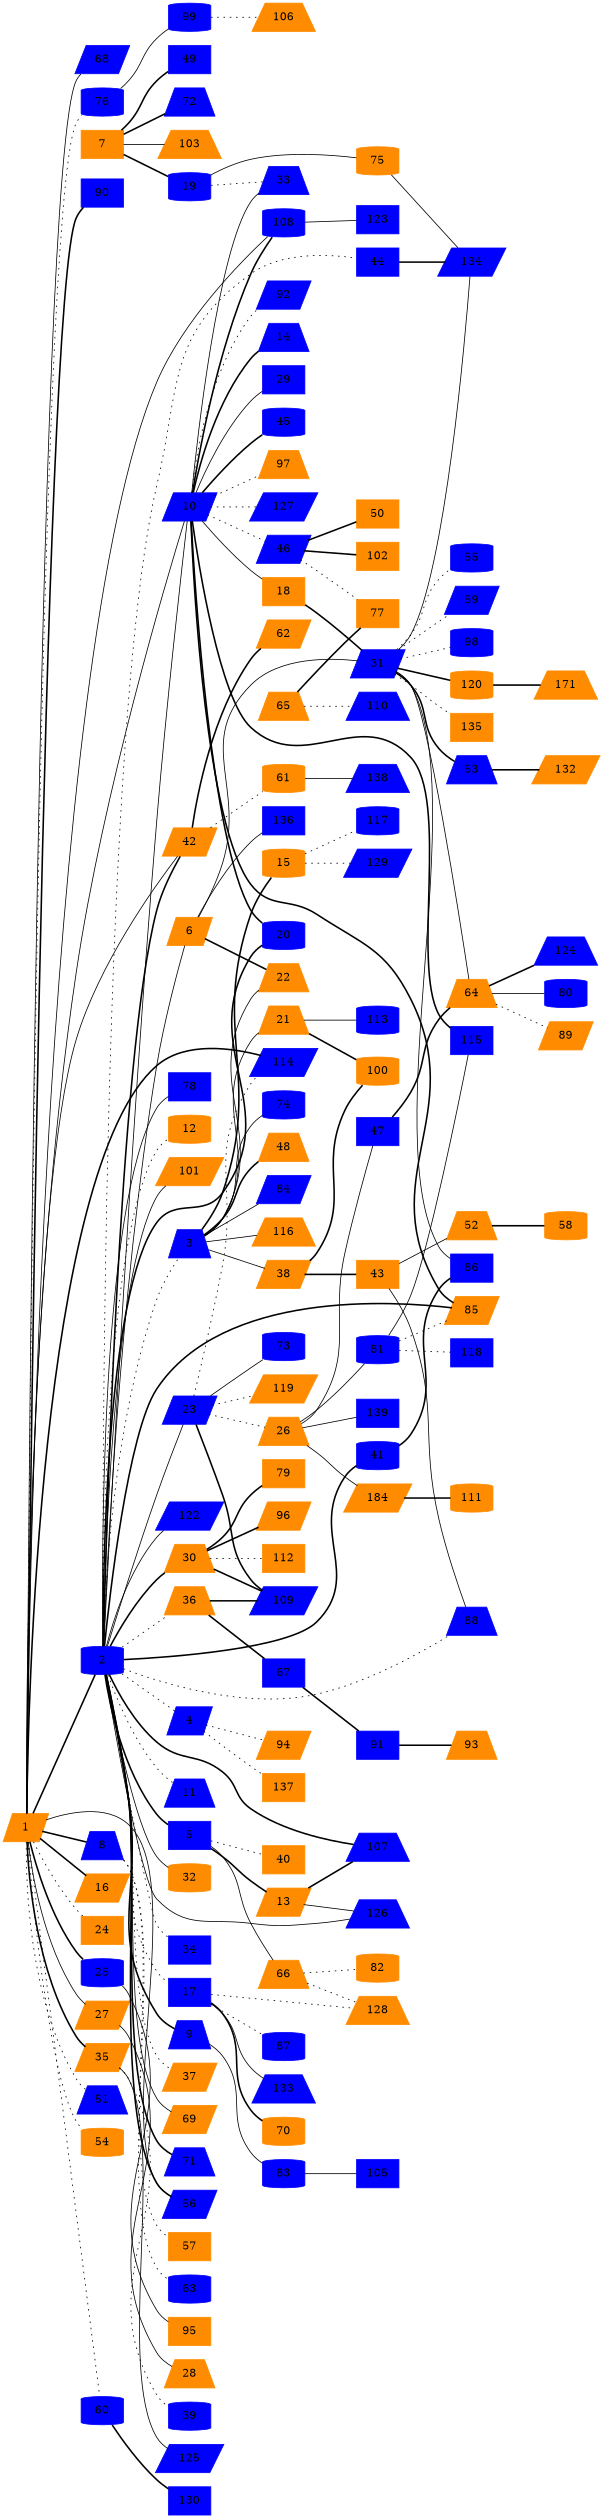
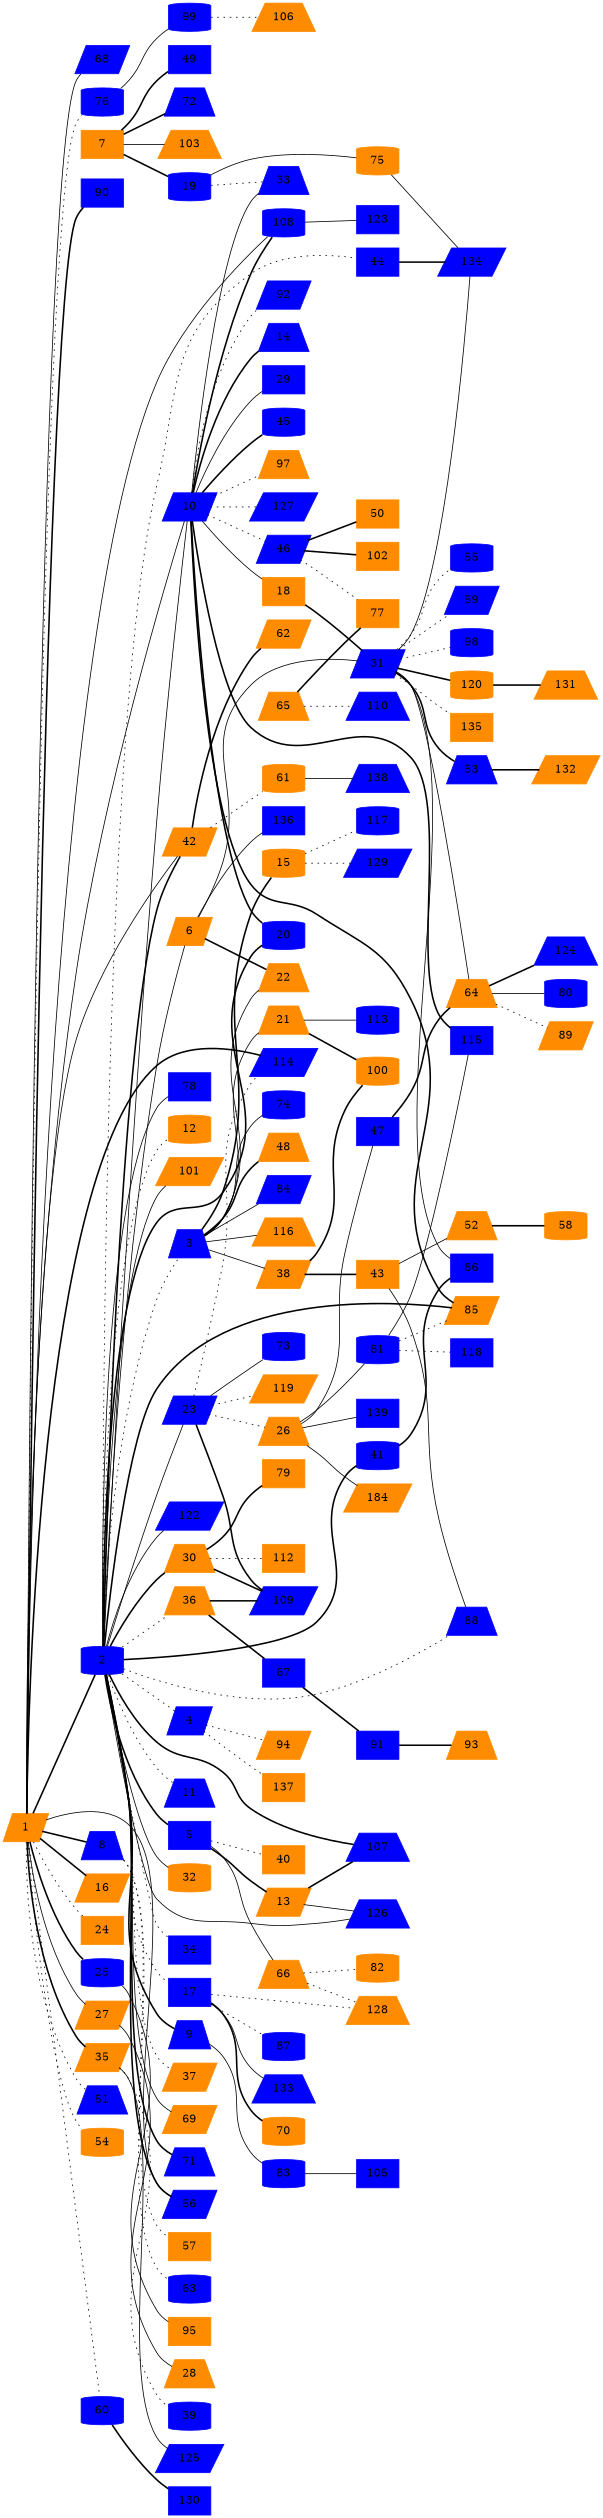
  graph {
    rankdir=LR
    node [color=blue shape=parallelogram style=filled]
    edge [style=bold]
    1 [color=darkorange]
    2 [shape=cylinder]
    8 [shape=trapezium]
    10
    16 [color=darkorange]
    24 [color=darkorange shape=box]
    25 [shape=cylinder]
    27 [color=darkorange]
    35 [color=darkorange]
    42 [color=darkorange]
    51 [shape=trapezium]
    54 [color=darkorange shape=cylinder]
    56
    60 [shape=cylinder]
    68
    76 [shape=cylinder]
    90 [shape=box]
    108 [shape=cylinder]
    114
    3 [shape=trapezium]
    4
    5 [shape=box]
    6 [color=darkorange]
    9 [shape=trapezium]
    11 [shape=trapezium]
    12 [color=darkorange shape=cylinder]
    17 [shape=box]
    20 [shape=cylinder]
    23
    30 [color=darkorange shape=trapezium]
    32 [color=darkorange shape=cylinder]
    34 [shape=box]
    36 [color=darkorange shape=trapezium]
    37 [color=darkorange]
    41 [shape=cylinder]
    44 [shape=box]
    69 [color=darkorange]
    71 [shape=trapezium]
    78 [shape=box]
    85 [color=darkorange]
    88 [shape=trapezium]
    101 [color=darkorange]
    107 [shape=trapezium]
    122
    126 [shape=trapezium]
    7 [color=darkorange shape=box]
    19 [shape=cylinder]
    49 [shape=box]
    72 [shape=trapezium]
    103 [color=darkorange shape=trapezium]
    57 [color=darkorange shape=box]
    63 [shape=cylinder]
    14 [shape=trapezium]
    18 [color=darkorange shape=box]
    29 [shape=box]
    33 [shape=trapezium]
    45 [shape=cylinder]
    46
    92
    97 [color=darkorange shape=trapezium]
    115 [shape=box]
    127
    95 [color=darkorange shape=box]
    28 [color=darkorange shape=trapezium]
    39 [shape=cylinder]
    125
    61 [color=darkorange shape=cylinder]
    62 [color=darkorange]
    130 [shape=box]
    99 [shape=cylinder]
    123 [shape=box]
    15 [color=darkorange shape=cylinder]
    21 [color=darkorange shape=trapezium]
    22 [color=darkorange shape=trapezium]
    38 [color=darkorange]
    48 [color=darkorange shape=trapezium]
    74 [shape=cylinder]
    84
    116 [color=darkorange shape=trapezium]
    94 [color=darkorange]
    137 [color=darkorange shape=box]
    13 [color=darkorange]
    40 [color=darkorange shape=box]
    66 [color=darkorange shape=trapezium]
    31
    136 [shape=box]
    83 [shape=cylinder]
    70 [color=darkorange shape=cylinder]
    87 [shape=cylinder]
    128 [color=darkorange shape=trapezium]
    133 [shape=trapezium]
    26 [color=darkorange shape=trapezium]
    73 [shape=cylinder]
    109
    119 [color=darkorange]
    79 [color=darkorange shape=box]
-   96 [color=darkorange]
    112 [color=darkorange shape=box]
    67 [shape=box]
    86 [shape=box]
    134
    117 [shape=cylinder]
    129
    100 [color=darkorange shape=cylinder]
    113 [shape=cylinder]
    43 [color=darkorange shape=box]
    82 [color=darkorange shape=cylinder]
    53 [shape=trapezium]
    55 [shape=cylinder]
    59
    64 [color=darkorange shape=trapezium]
    98 [shape=cylinder]
    120 [color=darkorange shape=cylinder]
    135 [color=darkorange shape=box]
    75 [color=darkorange shape=cylinder]
    105 [shape=box]
    50 [color=darkorange shape=box]
    77 [color=darkorange shape=box]
    102 [color=darkorange shape=box]
    47 [shape=box]
    81 [shape=cylinder]
    n122 [color=darkorange label=184]
    139 [shape=box]
    118 [shape=box]
-   111 [color=darkorange shape=cylinder]
    132 [color=darkorange]
    80 [shape=cylinder]
    89 [color=darkorange]
    124 [shape=trapezium]
-   131 [color=darkorange shape=trapezium label=171]
+   131 [color=darkorange shape=trapezium]
    91 [shape=box]
    52 [color=darkorange shape=trapezium]
    65 [color=darkorange shape=trapezium]
    110 [shape=trapezium]
    138 [shape=trapezium]
    58 [color=darkorange shape=cylinder]
    93 [color=darkorange shape=trapezium]
    106 [color=darkorange shape=trapezium]
    1 -- 2
    1 -- 8
    1 -- 10 [style=solid]
    1 -- 16
    1 -- 24 [style=dotted]
    1 -- 25
    1 -- 27 [style=solid]
    1 -- 35
    1 -- 42 [style=solid]
    1 -- 51 [style=dotted]
    1 -- 54 [style=dotted]
    1 -- 56 [style=solid]
    1 -- 60 [style=dotted]
    1 -- 68 [style=solid]
    1 -- 76 [style=dotted]
    1 -- 90
    1 -- 108 [style=solid]
    1 -- 114
    2 -- 10 [style=solid]
    2 -- 42
    2 -- 56
    2 -- 3 [style=dotted]
    2 -- 4 [style=dotted]
    2 -- 5
    2 -- 6 [style=solid]
    2 -- 9
    2 -- 11 [style=dotted]
    2 -- 12 [style=dotted]
    2 -- 17 [style=dotted]
    2 -- 20
    2 -- 23 [style=solid]
    2 -- 30
    2 -- 32 [style=solid]
    2 -- 34 [style=dotted]
    2 -- 36 [style=dotted]
    2 -- 37 [style=dotted]
    2 -- 41
    2 -- 44 [style=dotted]
    2 -- 69 [style=solid]
    2 -- 71
    2 -- 78 [style=solid]
    2 -- 85
    2 -- 88 [style=dotted]
    2 -- 101 [style=solid]
    2 -- 107
    2 -- 122 [style=solid]
    2 -- 126 [style=solid]
    8 -- 57 [style=dotted]
    8 -- 63 [style=dotted]
    10 -- 108
    10 -- 20
    10 -- 85
    10 -- 14
    10 -- 18 [style=solid]
    10 -- 29 [style=solid]
    10 -- 33 [style=solid]
    10 -- 45
    10 -- 46 [style=dotted]
    10 -- 92 [style=dotted]
    10 -- 97 [style=dotted]
    10 -- 115
    10 -- 127 [style=dotted]
    25 -- 95 [style=solid]
    27 -- 28 [style=solid]
    35 -- 39 [style=dotted]
    35 -- 125 [style=solid]
    42 -- 61 [style=dotted]
    42 -- 62
    60 -- 130
    76 -- 99 [style=solid]
    108 -- 123 [style=solid]
    3 -- 15
    3 -- 21 [style=solid]
    3 -- 22 [style=solid]
    3 -- 38 [style=solid]
    3 -- 48
    3 -- 74 [style=solid]
    3 -- 84 [style=solid]
    3 -- 116 [style=solid]
    4 -- 94 [style=dotted]
    4 -- 137 [style=dotted]
    5 -- 13
    5 -- 40 [style=dotted]
    5 -- 66 [style=solid]
    6 -- 22
    6 -- 31 [style=solid]
    6 -- 136 [style=solid]
    9 -- 83 [style=solid]
    17 -- 70
    17 -- 87 [style=dotted]
    17 -- 128 [style=dotted]
    17 -- 133 [style=solid]
    23 -- 114 [style=dotted]
    23 -- 26 [style=dotted]
    23 -- 73 [style=solid]
    23 -- 109
    23 -- 119 [style=dotted]
    30 -- 109
    30 -- 79
-   30 -- 96
    30 -- 112 [style=dotted]
    36 -- 109
    36 -- 67
    41 -- 86
    44 -- 134
    7 -- 19
    7 -- 49
    7 -- 72
    7 -- 103 [style=solid]
    19 -- 33 [style=dotted]
    19 -- 75 [style=solid]
    18 -- 31
    46 -- 50
    46 -- 77 [style=dotted]
    46 -- 102
    61 -- 138 [style=solid]
    99 -- 106 [style=dotted]
    15 -- 117 [style=dotted]
    15 -- 129 [style=dotted]
    21 -- 100
    21 -- 113 [style=solid]
    38 -- 100
    38 -- 43
    13 -- 107
    13 -- 126 [style=solid]
    66 -- 128 [style=dotted]
    66 -- 82 [style=dotted]
    31 -- 86 [style=solid]
    31 -- 134 [style=solid]
    31 -- 53
    31 -- 55 [style=dotted]
    31 -- 59 [style=dotted]
    31 -- 64 [style=solid]
    31 -- 98 [style=dotted]
    31 -- 120
    31 -- 135 [style=dotted]
    83 -- 105 [style=solid]
    26 -- 47 [style=solid]
    26 -- 81 [style=solid]
    26 -- n122 [style=solid]
    26 -- 139 [style=solid]
    67 -- 91
    43 -- 88 [style=solid]
    43 -- 52 [style=solid]
    53 -- 132
    64 -- 80 [style=solid]
    64 -- 89 [style=dotted]
    64 -- 124
    120 -- 131
    75 -- 134 [style=solid]
    47 -- 64
    81 -- 85 [style=dotted]
    81 -- 115 [style=solid]
    81 -- 118 [style=dotted]
-   n122 -- 111
    91 -- 93
    52 -- 58
    65 -- 77
    65 -- 110 [style=dotted]
  }
